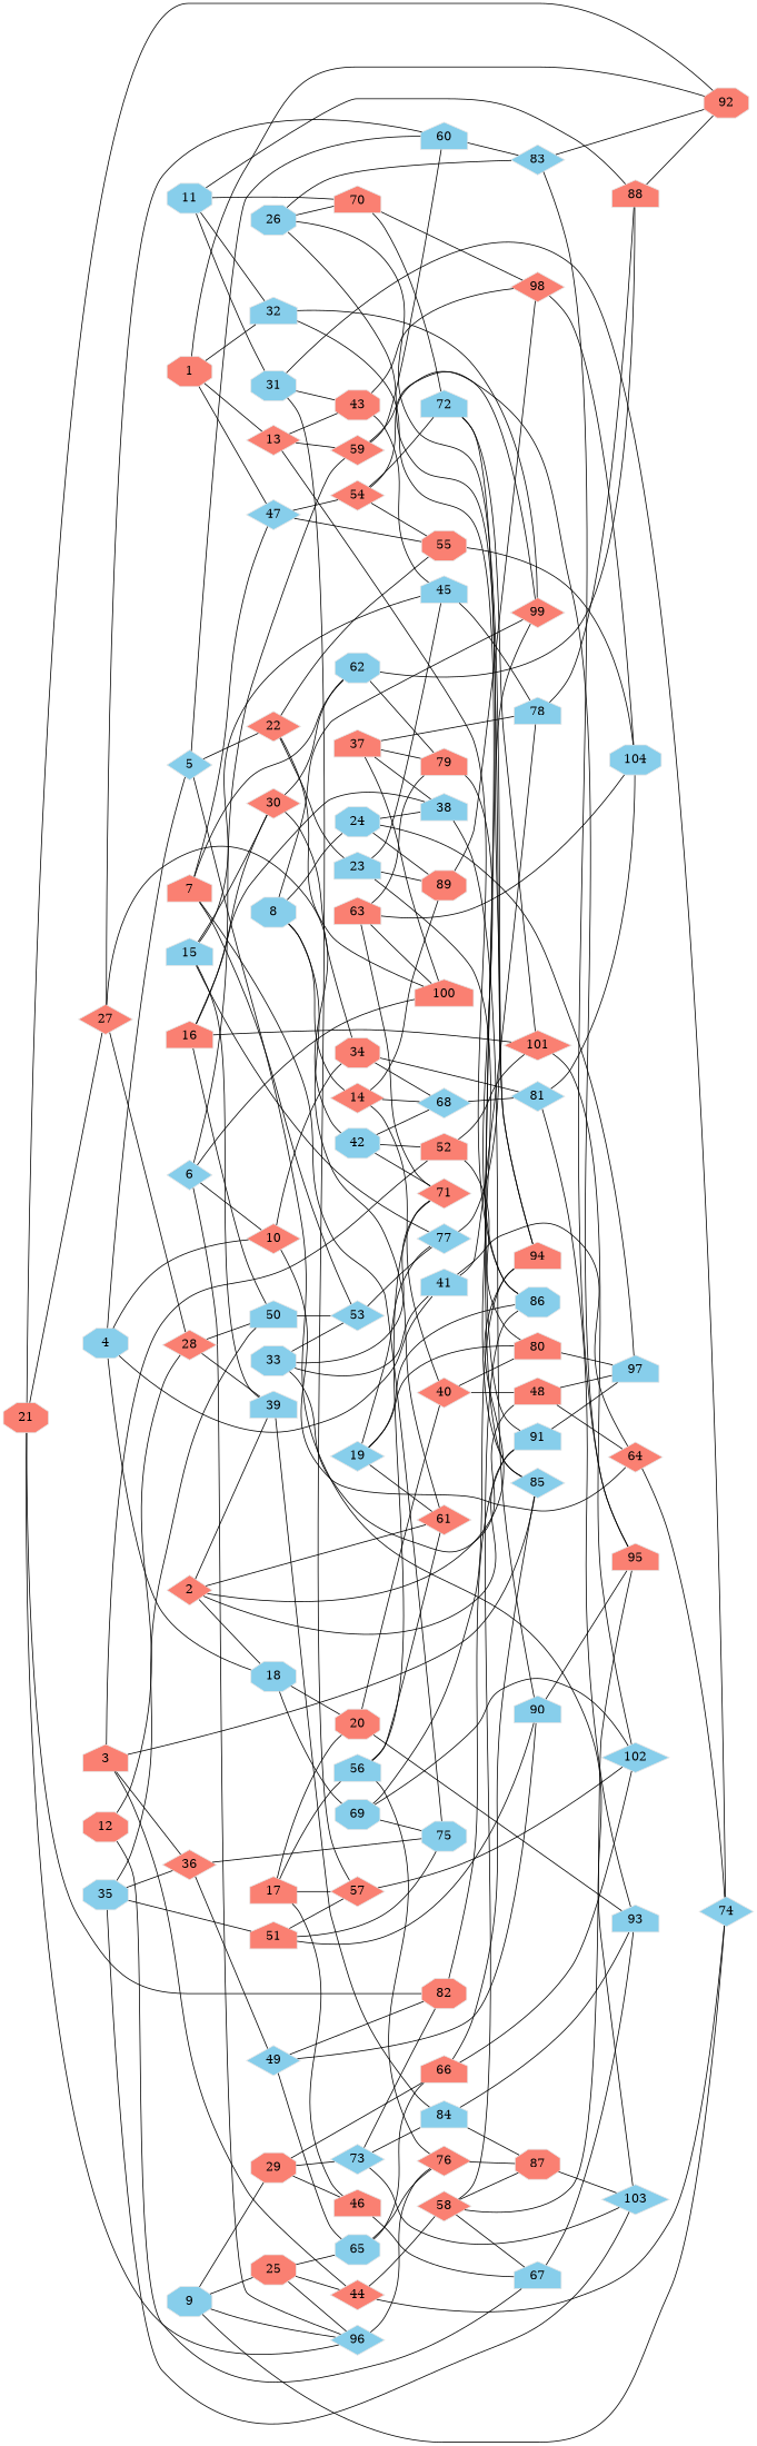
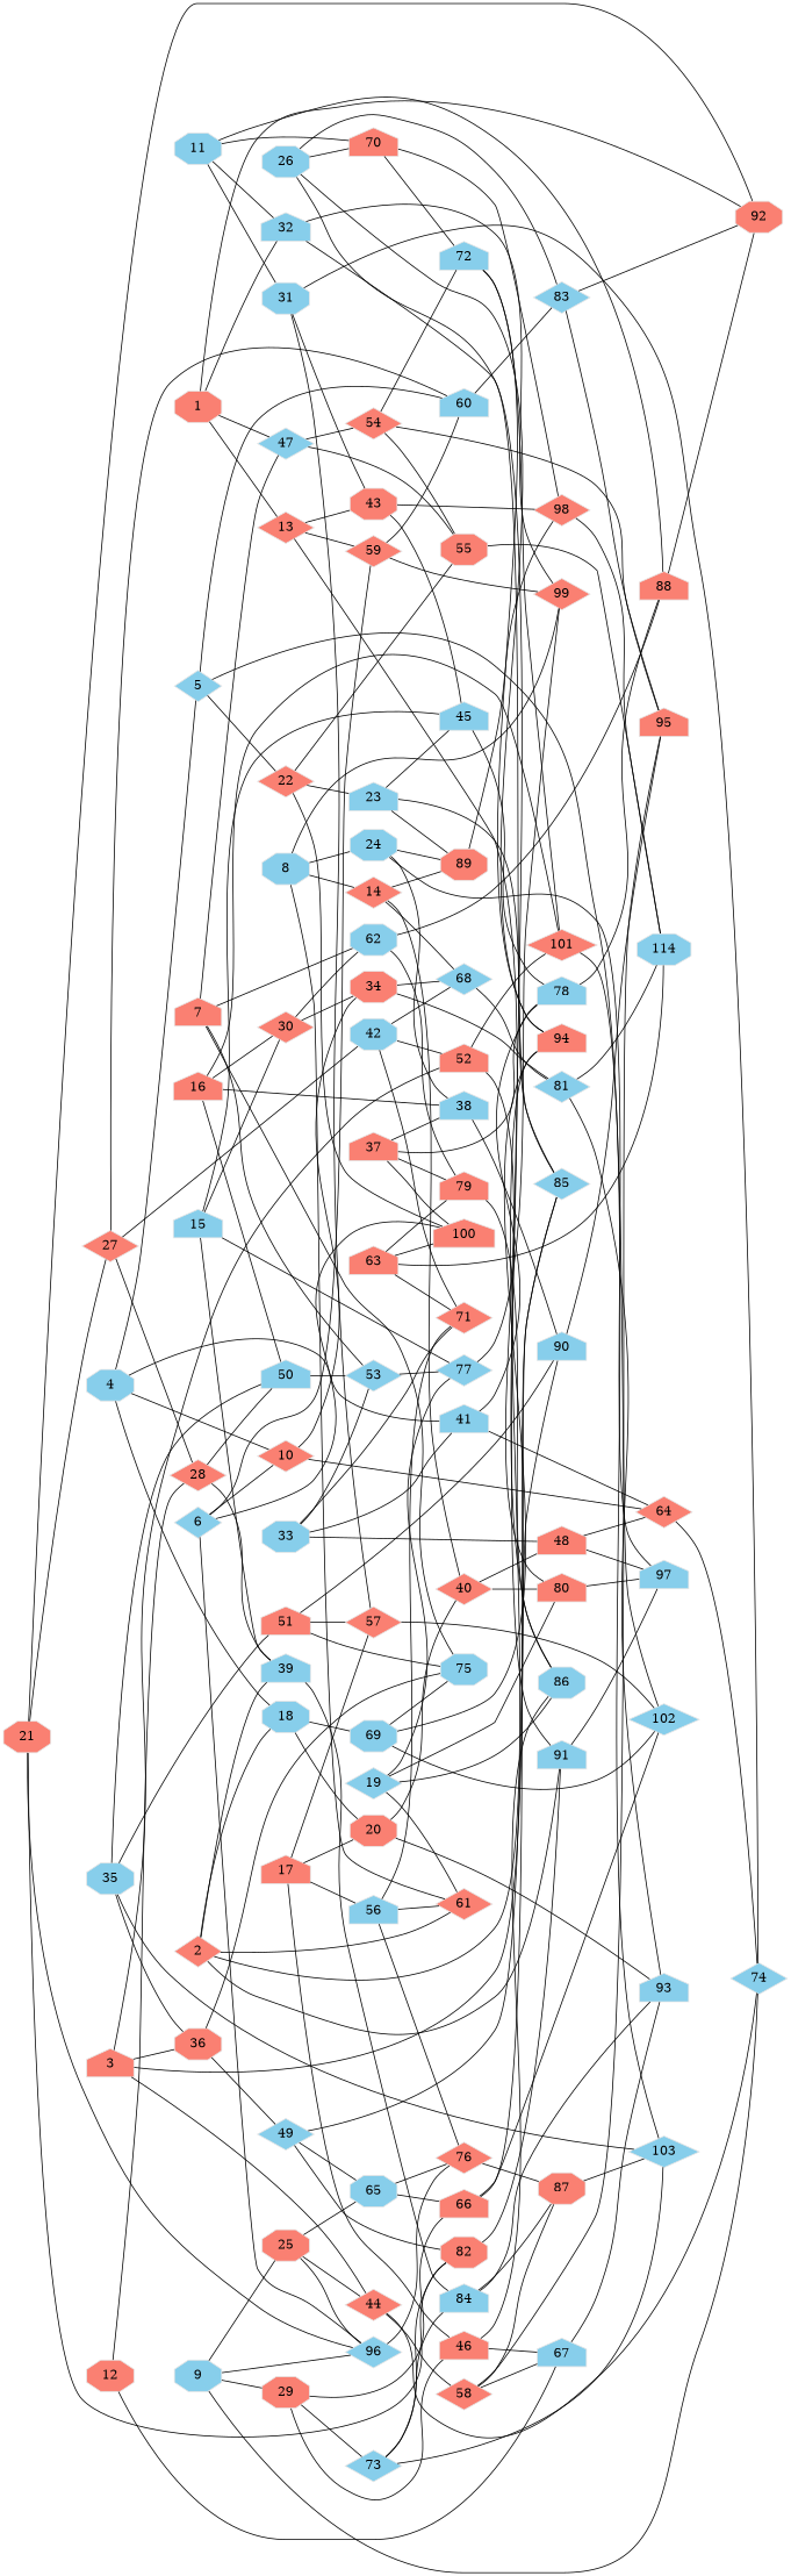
  graph {
    rankdir=LR
    node [color=gray90 fillcolor=salmon shape=diamond style=filled]
    1 [shape=octagon]
    13
    32 [fillcolor=skyblue shape=house]
    47 [fillcolor=skyblue]
    92 [shape=octagon]
    59
    43 [shape=octagon]
    86 [fillcolor=skyblue shape=octagon]
    85 [fillcolor=skyblue]
    99
    55 [shape=octagon]
    54
    2
    18 [fillcolor=skyblue shape=octagon]
    39 [fillcolor=skyblue shape=house]
    91 [fillcolor=skyblue shape=house]
    94 [shape=house]
    61
    20 [shape=octagon]
    69 [fillcolor=skyblue shape=octagon]
    84 [fillcolor=skyblue shape=house]
    97 [fillcolor=skyblue shape=house]
-   36
+   36 [shape=octagon]
    3 [shape=house]
    44
    52 [shape=house]
    75 [fillcolor=skyblue shape=octagon]
    49 [fillcolor=skyblue]
    74 [fillcolor=skyblue]
    58
    101
    80 [shape=house]
    4 [fillcolor=skyblue shape=octagon]
    5 [fillcolor=skyblue]
    10
    41 [fillcolor=skyblue shape=house]
    22
    60 [fillcolor=skyblue shape=house]
    103 [fillcolor=skyblue]
    34 [shape=octagon]
    64
    78 [fillcolor=skyblue shape=house]
    100 [shape=house]
    23 [fillcolor=skyblue shape=house]
    83 [fillcolor=skyblue]
    6 [fillcolor=skyblue]
    96 [fillcolor=skyblue]
    76
    7 [shape=house]
    53 [fillcolor=skyblue]
    62 [fillcolor=skyblue shape=octagon]
    77 [fillcolor=skyblue]
    88 [shape=house]
    79 [shape=house]
    8 [fillcolor=skyblue shape=octagon]
    14
    24 [fillcolor=skyblue shape=octagon]
    40
    68 [fillcolor=skyblue]
    89 [shape=octagon]
    38 [fillcolor=skyblue shape=house]
    9 [fillcolor=skyblue shape=octagon]
    25 [shape=octagon]
    29 [shape=octagon]
    65 [fillcolor=skyblue shape=octagon]
    46 [shape=house]
    66 [shape=house]
    73 [fillcolor=skyblue]
    81 [fillcolor=skyblue]
    11 [fillcolor=skyblue shape=octagon]
    31 [fillcolor=skyblue shape=octagon]
    70 [shape=house]
    57
    98
    72 [fillcolor=skyblue shape=house]
    12 [shape=octagon]
    28
    67 [fillcolor=skyblue shape=house]
    50 [fillcolor=skyblue shape=house]
    93 [fillcolor=skyblue shape=house]
    87 [shape=octagon]
    45 [fillcolor=skyblue shape=house]
    48 [shape=house]
    15 [fillcolor=skyblue shape=house]
    30
    16 [shape=house]
    90 [fillcolor=skyblue shape=house]
    102 [fillcolor=skyblue]
    17 [shape=house]
    56 [fillcolor=skyblue shape=house]
    71
    19 [fillcolor=skyblue]
    21 [shape=octagon]
    27
    82 [shape=octagon]
    42 [fillcolor=skyblue shape=octagon]
-   104 [fillcolor=skyblue shape=octagon]
+   104 [fillcolor=skyblue shape=octagon label=114]
    26 [fillcolor=skyblue shape=octagon]
    95 [shape=house]
    33 [fillcolor=skyblue shape=octagon]
    35 [fillcolor=skyblue shape=octagon]
    51 [shape=house]
    37 [shape=house]
    63 [shape=house]
    1 -- 13
    1 -- 32
    1 -- 47
    1 -- 92
    13 -- 59
    13 -- 43
    13 -- 86
    32 -- 85
    32 -- 99
    47 -- 55
    47 -- 54
    59 -- 99
    59 -- 60
    43 -- 98
    43 -- 45
    55 -- 104
    54 -- 55
    54 -- 72
    54 -- 95
    2 -- 18
    2 -- 39
    2 -- 91
    2 -- 94
    2 -- 61
    18 -- 20
    18 -- 69
    39 -- 84
    91 -- 97
    20 -- 40
    20 -- 93
    69 -- 94
    69 -- 75
    69 -- 102
    84 -- 93
    84 -- 87
    36 -- 75
    36 -- 49
    3 -- 85
    3 -- 36
    3 -- 44
    3 -- 52
    44 -- 74
    44 -- 58
    52 -- 101
    52 -- 80
    49 -- 65
    49 -- 90
    49 -- 82
    58 -- 67
    58 -- 87
    58 -- 95
    101 -- 102
    80 -- 97
    4 -- 18
    4 -- 5
    4 -- 10
    4 -- 41
    5 -- 22
    5 -- 60
    5 -- 103
    10 -- 34
    10 -- 64
    41 -- 64
    41 -- 78
    22 -- 55
    22 -- 100
    22 -- 23
    60 -- 83
    34 -- 68
    34 -- 81
    64 -- 74
    78 -- 88
    23 -- 85
    23 -- 89
    23 -- 45
    83 -- 92
    83 -- 95
    6 -- 59
    6 -- 10
    6 -- 100
    6 -- 96
    96 -- 76
    76 -- 87
    7 -- 47
    7 -- 75
    7 -- 53
    7 -- 62
    53 -- 77
    62 -- 88
    62 -- 79
    77 -- 99
    88 -- 92
    79 -- 86
    8 -- 99
    8 -- 61
    8 -- 14
    8 -- 24
    14 -- 40
    14 -- 68
    14 -- 89
    24 -- 97
    24 -- 89
    24 -- 38
    40 -- 80
    40 -- 48
    68 -- 81
    89 -- 98
    38 -- 90
    9 -- 74
    9 -- 96
    9 -- 25
    9 -- 29
    25 -- 44
    25 -- 96
    25 -- 65
    29 -- 46
    29 -- 66
    29 -- 73
    65 -- 76
    65 -- 66
-   58 -- 86
+   46 -- 86
    46 -- 67
    66 -- 85
    66 -- 102
    73 -- 84
    73 -- 103
    73 -- 82
    81 -- 93
    81 -- 104
    11 -- 32
    11 -- 88
    11 -- 31
    11 -- 70
    31 -- 43
    31 -- 74
    31 -- 57
    70 -- 98
    70 -- 72
    57 -- 102
    98 -- 104
    72 -- 94
    72 -- 101
    12 -- 28
    12 -- 67
    28 -- 39
    28 -- 50
    67 -- 93
    50 -- 53
    87 -- 103
    45 -- 78
    48 -- 97
    48 -- 64
    15 -- 39
    15 -- 77
    15 -- 45
    15 -- 30
    30 -- 34
    30 -- 62
    16 -- 101
    16 -- 38
    16 -- 50
    16 -- 30
    90 -- 95
    17 -- 20
    17 -- 46
    17 -- 57
    17 -- 56
    56 -- 61
    56 -- 76
    56 -- 71
    19 -- 86
    19 -- 61
    19 -- 80
    19 -- 77
    21 -- 92
    21 -- 96
    21 -- 27
    21 -- 82
    27 -- 60
    27 -- 28
    27 -- 42
    82 -- 91
    42 -- 52
    42 -- 68
    42 -- 71
    26 -- 91
    26 -- 94
    26 -- 83
    26 -- 70
    33 -- 41
    33 -- 53
    33 -- 48
    33 -- 71
    35 -- 36
    35 -- 103
    35 -- 50
    35 -- 51
    51 -- 75
    51 -- 57
    51 -- 90
    37 -- 78
    37 -- 100
    37 -- 79
    37 -- 38
    63 -- 100
    63 -- 79
    63 -- 71
    63 -- 104
  }
